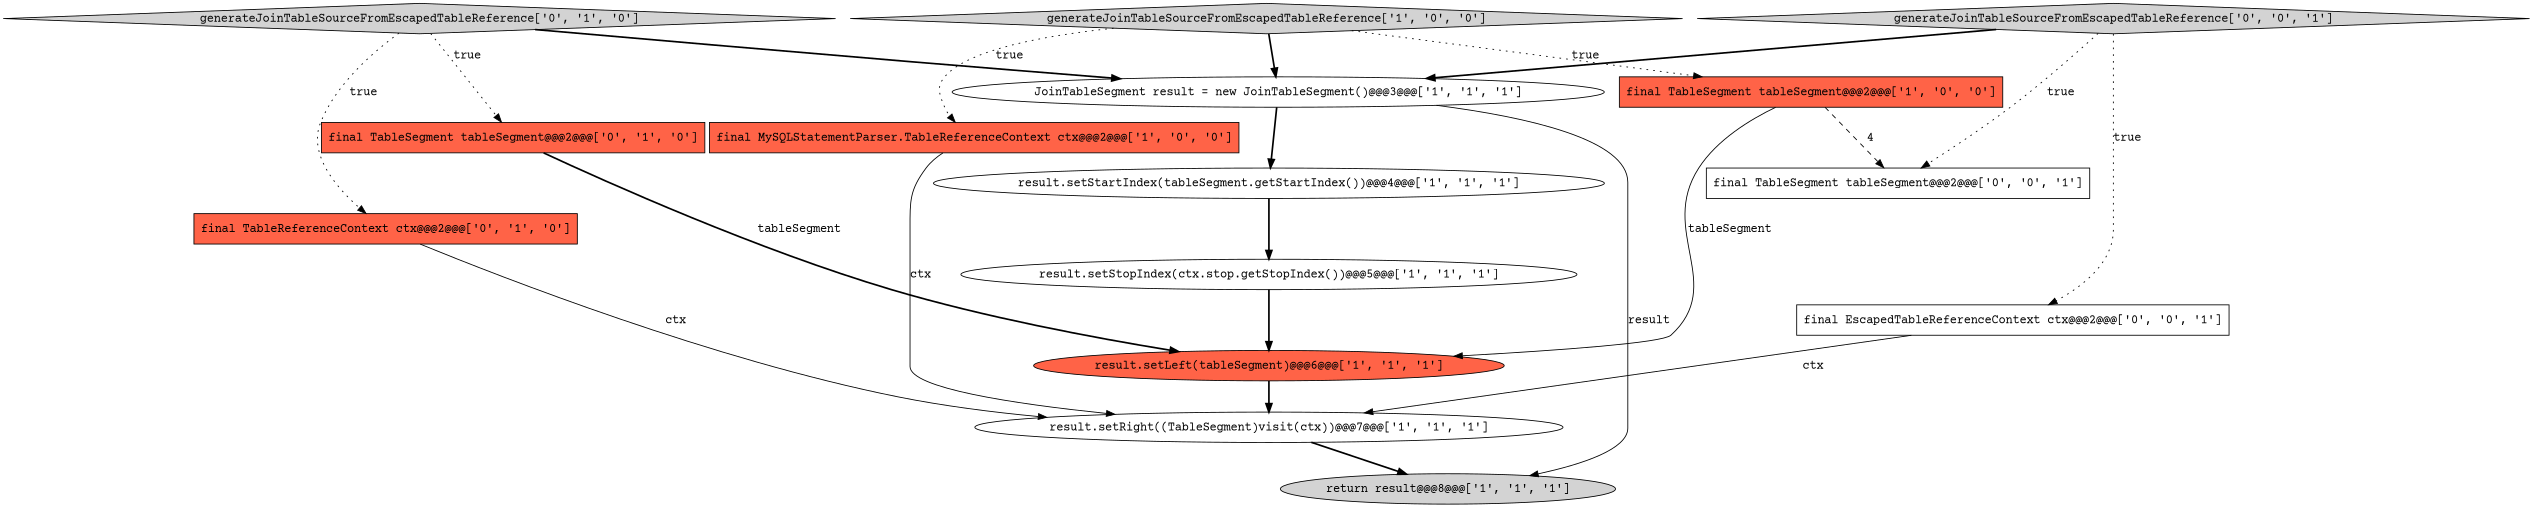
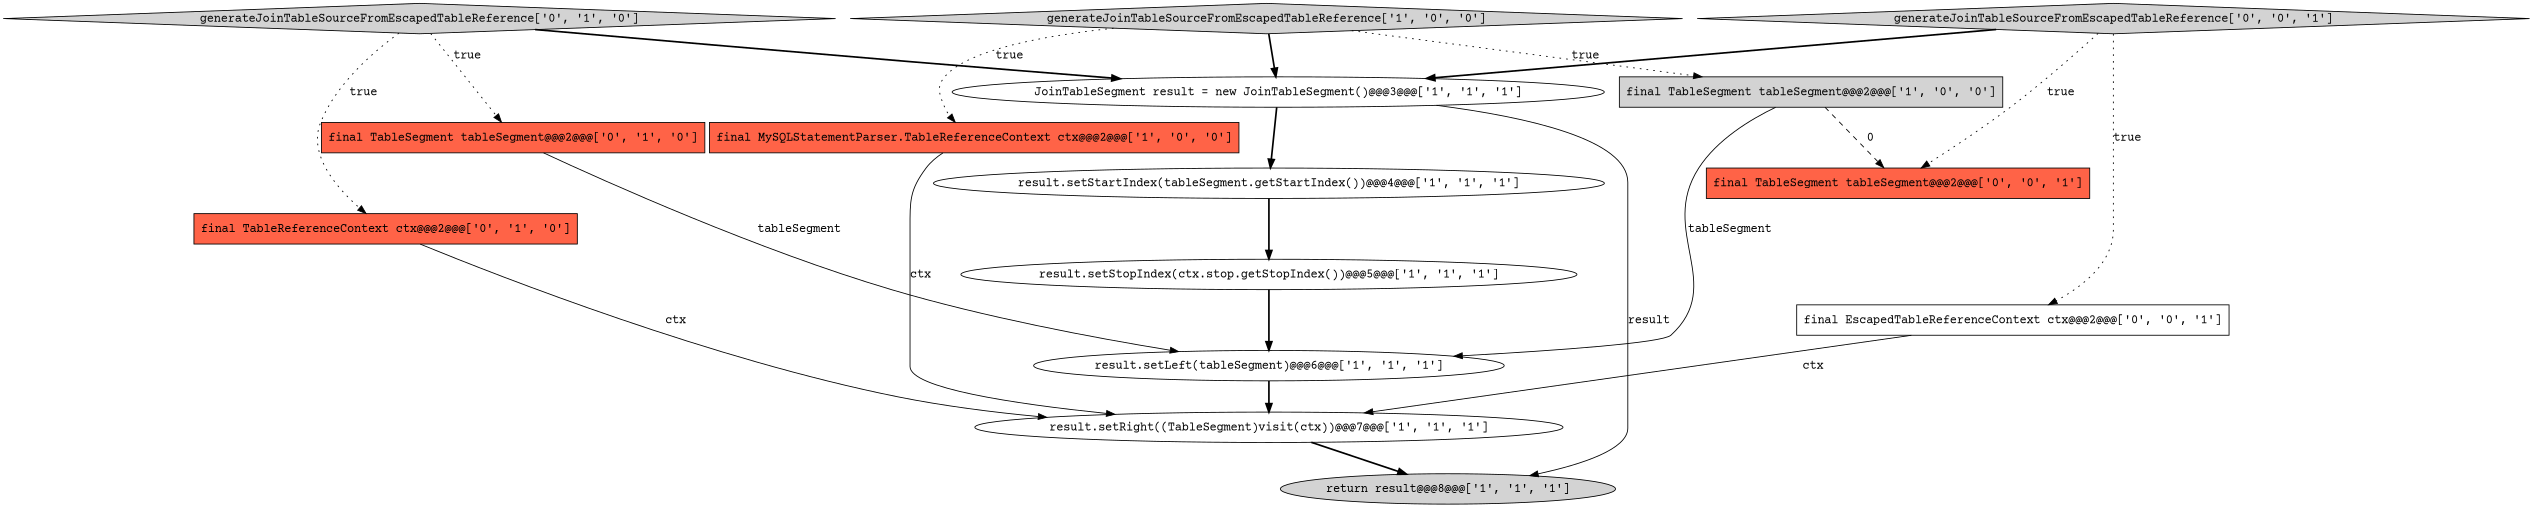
  digraph {
    fontname="Courier Prime"
    node [fillcolor=white fontname="Courier Prime" shape=ellipse style=filled]
    edge [fontname="Courier Prime" style=bold]
    n1 [label="result.setRight((TableSegment)visit(ctx))@@@7@@@['1', '1', '1']"]
    n2 [fillcolor=lightgray label="return result@@@8@@@['1', '1', '1']"]
    n3 [label="result.setStartIndex(tableSegment.getStartIndex())@@@4@@@['1', '1', '1']"]
    n4 [label="result.setStopIndex(ctx.stop.getStopIndex())@@@5@@@['1', '1', '1']"]
-   n5 [fillcolor=tomato label="result.setLeft(tableSegment)@@@6@@@['1', '1', '1']"]
+   n5 [label="result.setLeft(tableSegment)@@@6@@@['1', '1', '1']"]
    n6 [label="JoinTableSegment result = new JoinTableSegment()@@@3@@@['1', '1', '1']"]
    n7 [fillcolor=lightgray label="generateJoinTableSourceFromEscapedTableReference['0', '1', '0']" shape=diamond]
    n8 [fillcolor=tomato label="final TableReferenceContext ctx@@@2@@@['0', '1', '0']" shape=box]
    n9 [fillcolor=tomato label="final TableSegment tableSegment@@@2@@@['0', '1', '0']" shape=box]
    n10 [label="final EscapedTableReferenceContext ctx@@@2@@@['0', '0', '1']" shape=box]
    n11 [fillcolor=tomato label="final MySQLStatementParser.TableReferenceContext ctx@@@2@@@['1', '0', '0']" shape=box]
    n12 [fillcolor=lightgray label="generateJoinTableSourceFromEscapedTableReference['0', '0', '1']" shape=diamond]
-   n13 [label="final TableSegment tableSegment@@@2@@@['0', '0', '1']" shape=box]
-   n14 [fillcolor=tomato label="final TableSegment tableSegment@@@2@@@['1', '0', '0']" shape=box]
+   n13 [fillcolor=tomato label="final TableSegment tableSegment@@@2@@@['0', '0', '1']" shape=box]
+   n14 [fillcolor=lightgray label="final TableSegment tableSegment@@@2@@@['1', '0', '0']" shape=box]
    n15 [fillcolor=lightgray label="generateJoinTableSourceFromEscapedTableReference['1', '0', '0']" shape=diamond]
    n1 -> n2
    n3 -> n4
    n4 -> n5
    n5 -> n1
    n6 -> n2 [label=result style=solid]
    n6 -> n3
    n7 -> n6
    n7 -> n8 [label=true style=dotted]
    n7 -> n9 [label=true style=dotted]
    n8 -> n1 [label=ctx style=solid]
-   n9 -> n5 [label=tableSegment]
+   n9 -> n5 [label=tableSegment style=solid]
    n10 -> n1 [label=ctx style=solid]
    n11 -> n1 [label=ctx style=solid]
    n12 -> n6
    n12 -> n10 [label=true style=dotted]
    n12 -> n13 [label=true style=dotted]
    n14 -> n5 [label=tableSegment style=solid]
-   n14 -> n13 [label=4 style=dashed]
+   n14 -> n13 [label=0 style=dashed]
    n15 -> n6
    n15 -> n11 [label=true style=dotted]
    n15 -> n14 [label=true style=dotted]
  }
